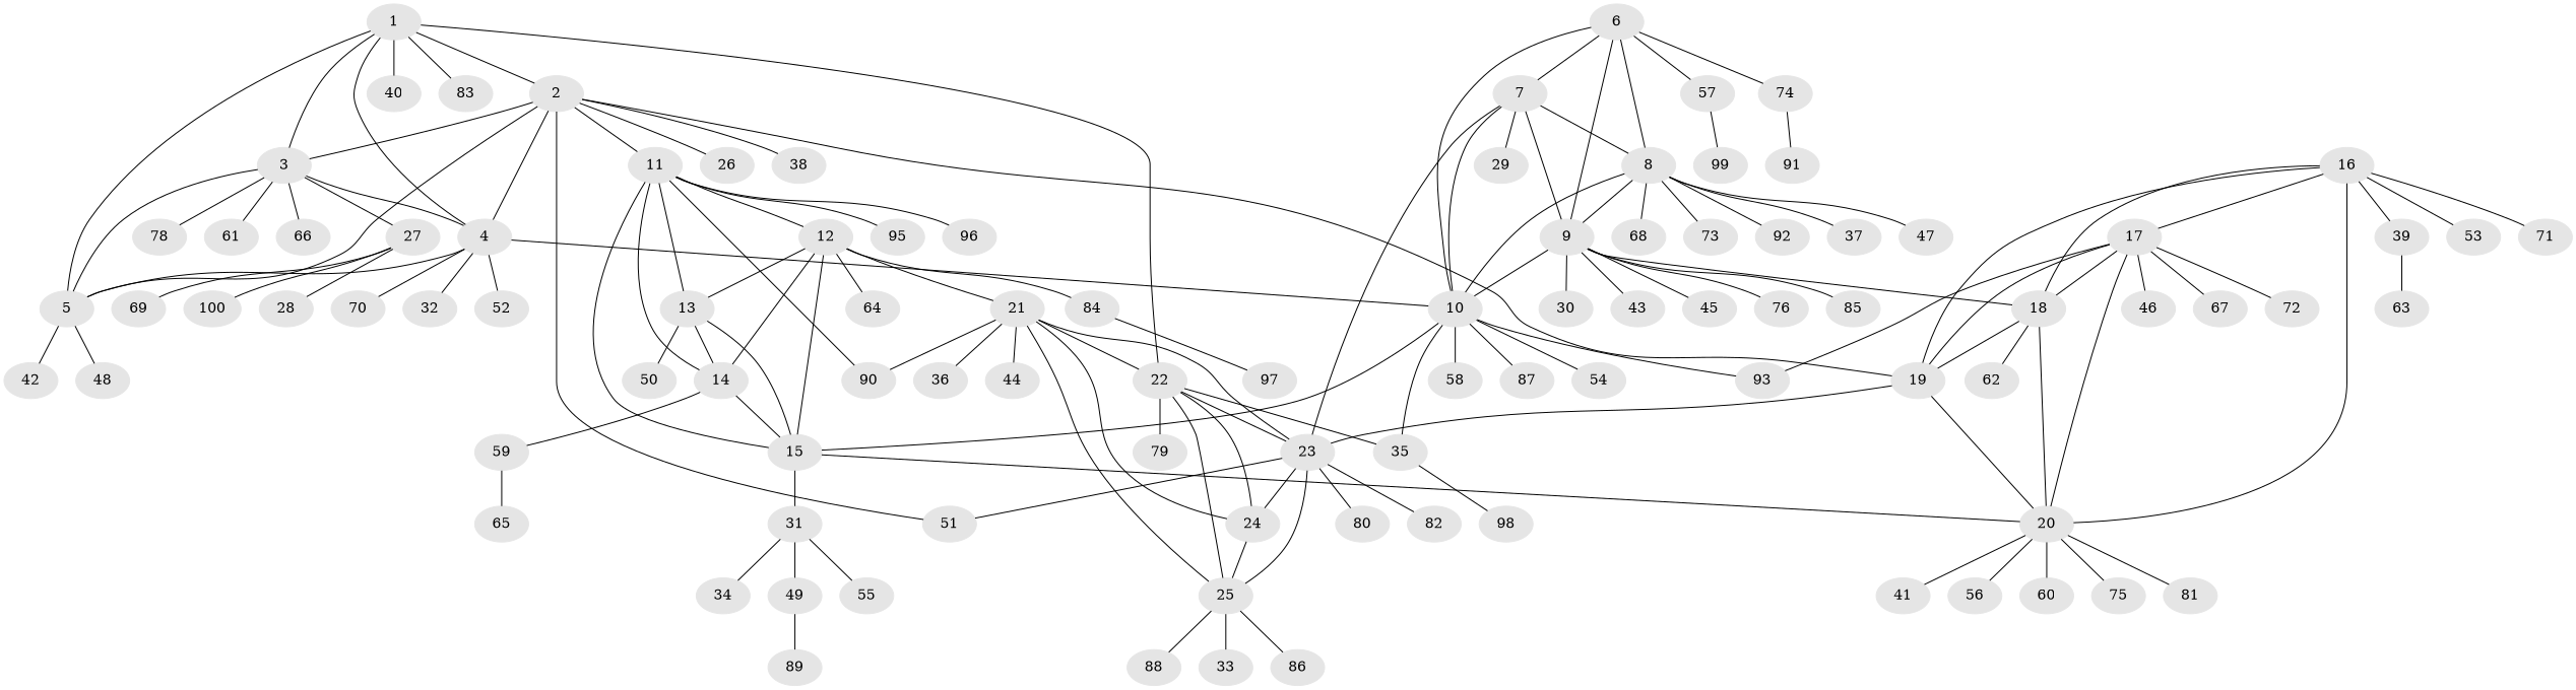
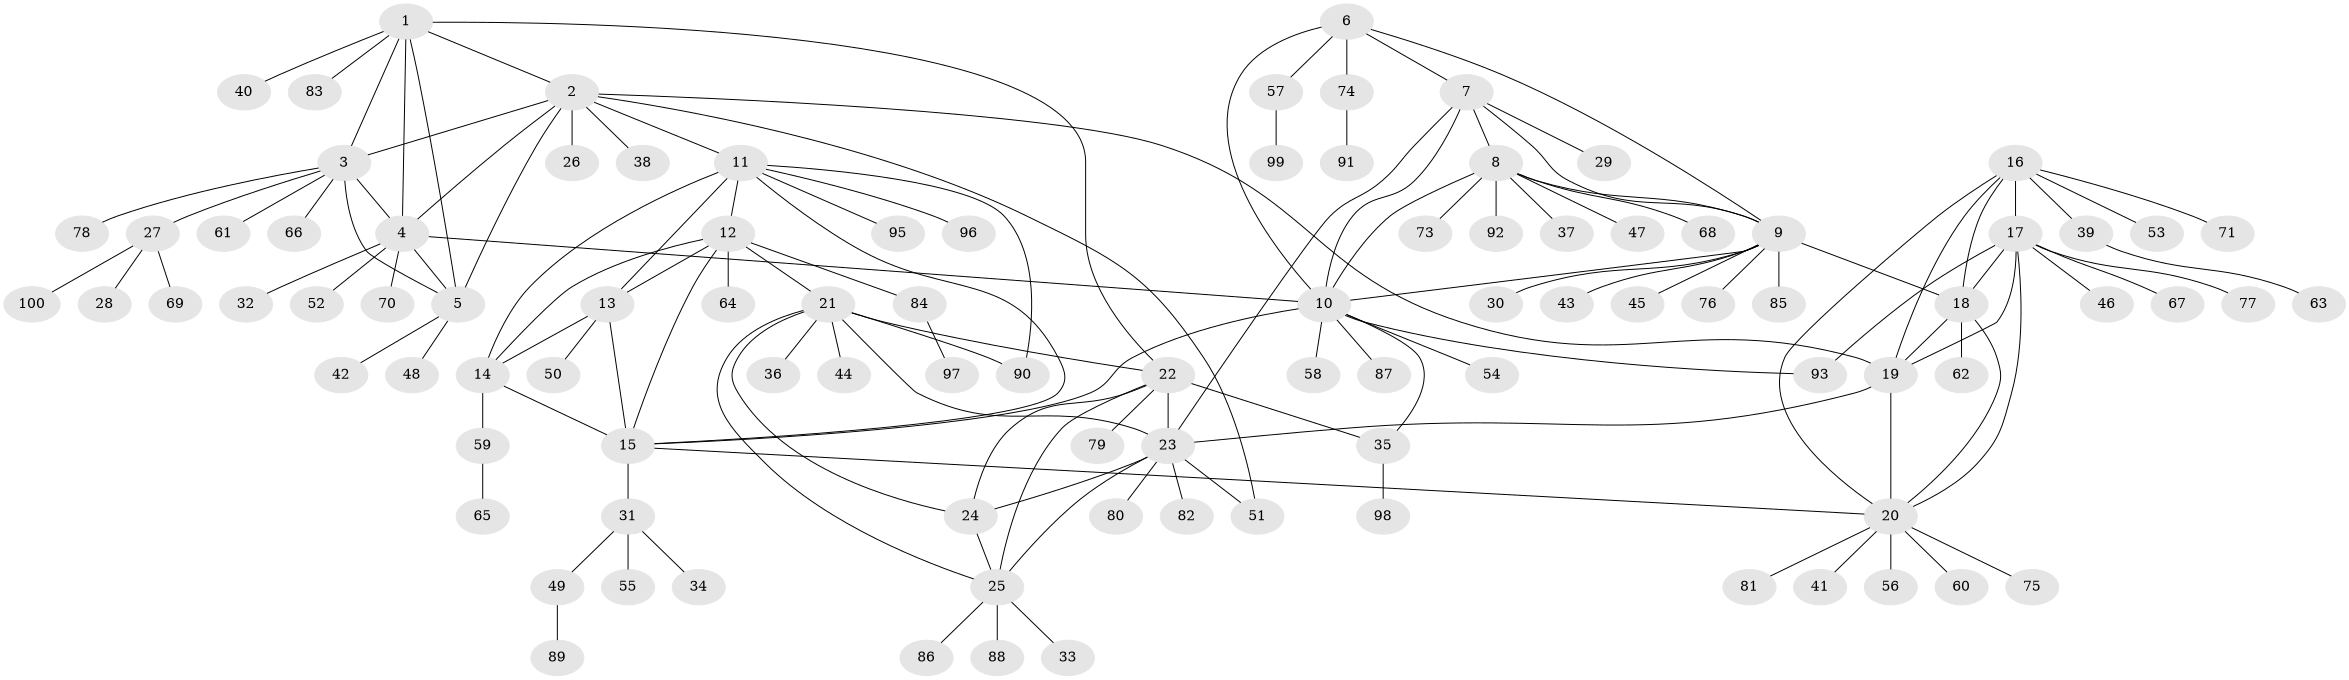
  graph {
    node [color=gray90 style=filled]
    1
    2
    3
    4
    5
    22
    40
    83
    11
    19
    26
    38
    51
    27
    61
    66
    78
    10
    32
    52
    70
    42
    48
    23
    35
    24
    25
    79
    15
    12
    13
    14
    90
    95
    96
    20
    28
    69
    100
    54
    58
    87
    93
    6
    7
    8
    9
    57
    74
    29
    37
    47
    68
    73
    92
    18
    30
    43
    45
    76
    85
    99
    91
    80
    82
    62
    31
    98
    21
    64
    84
    50
    59
    36
    44
    97
    65
    41
    56
    60
    75
    81
    34
    49
    55
    16
    17
    39
    53
    71
    46
    67
-   72
+   72 [label=77]
    63
    33
    86
    88
    89
    1 -- 2
    1 -- 3
    1 -- 4
    1 -- 5
    1 -- 22
    1 -- 40
    1 -- 83
    2 -- 3
    2 -- 4
    2 -- 5
    2 -- 11
    2 -- 19
    2 -- 26
    2 -- 38
    2 -- 51
    3 -- 4
    3 -- 5
    3 -- 27
    3 -- 61
    3 -- 66
    3 -- 78
    4 -- 5
    4 -- 10
    4 -- 32
    4 -- 52
    4 -- 70
    5 -- 42
    5 -- 48
    22 -- 23
    22 -- 35
    22 -- 24
    22 -- 25
    22 -- 79
    11 -- 15
    11 -- 12
    11 -- 13
    11 -- 14
    11 -- 90
    11 -- 95
    11 -- 96
    19 -- 23
    19 -- 20
    27 -- 28
    27 -- 69
    27 -- 100
    10 -- 35
    10 -- 15
    10 -- 54
    10 -- 58
    10 -- 87
    10 -- 93
    23 -- 51
    23 -- 24
    23 -- 25
    23 -- 80
    23 -- 82
    35 -- 98
    24 -- 25
    25 -- 33
    25 -- 86
    25 -- 88
    15 -- 20
    15 -- 31
    12 -- 15
    12 -- 13
    12 -- 14
    12 -- 21
    12 -- 64
    12 -- 84
    13 -- 15
    13 -- 14
    13 -- 50
    14 -- 15
    14 -- 59
    20 -- 41
    20 -- 56
    20 -- 60
    20 -- 75
    20 -- 81
    6 -- 10
    6 -- 7
-   6 -- 8
    6 -- 9
    6 -- 57
    6 -- 74
    7 -- 10
    7 -- 23
    7 -- 8
    7 -- 9
    7 -- 29
    8 -- 10
    8 -- 9
    8 -- 37
    8 -- 47
    8 -- 68
    8 -- 73
    8 -- 92
    9 -- 10
    9 -- 18
    9 -- 30
    9 -- 43
    9 -- 45
    9 -- 76
    9 -- 85
    57 -- 99
    74 -- 91
    18 -- 19
    18 -- 20
    18 -- 62
    31 -- 34
    31 -- 49
    31 -- 55
    21 -- 22
    21 -- 23
    21 -- 24
    21 -- 25
    21 -- 90
    21 -- 36
    21 -- 44
    84 -- 97
    59 -- 65
    49 -- 89
    16 -- 19
    16 -- 20
    16 -- 18
    16 -- 17
    16 -- 39
    16 -- 53
    16 -- 71
    17 -- 19
    17 -- 20
    17 -- 93
    17 -- 18
    17 -- 46
    17 -- 67
    17 -- 72
    39 -- 63
  }
